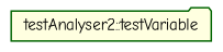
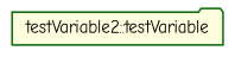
  digraph {
    rankdir=TB
    fontname="Comic Neue"
-   n1 [color=darkgreen fillcolor=lightyellow fontname="Comic Neue" fontsize=10 height=0.2 label="testAnalyser2::testVariable" shape=folder style=filled width=0.4]
+   n1 [color=darkgreen fillcolor=lightyellow fontname="Comic Neue" fontsize=10 height=0.2 label="testVariable2::testVariable" shape=folder style=filled width=0.4]
  }
